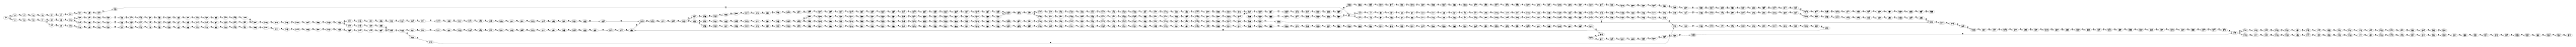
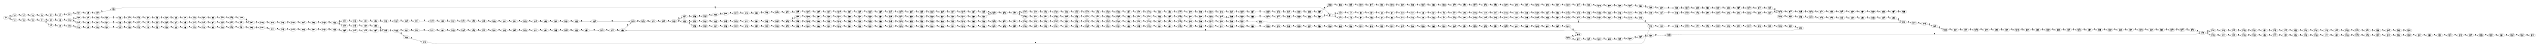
  strict digraph {
    rankdir=LR
    S0
    S1
    S2
    S3
    S4
    S5
    S6
    S7
    S8
    S9
    S10
    S11
    S12
    S13
    S14
    S15
    S16
    S17
    S18
    S19
    S20
    S21
    S22
    S23
    S24
    S25
    S26
    S27
    S28
    S29
    S30
    S31
    S32
    S33
    S34
    S35
    S36
    S37
    S38
    S39
    S40
    S41
    S42
    S43
    S44
    S45
    S46
    S47
    S48
    S49
    S50
    S51
    S52
    S53
    S54
    S55
    S56
    S57
    S58
    S59
    S60
    S61
    S62
    S63
    S64
    S65
    S66
    S67
    S68
    S69
    S70
    S71
    S72
    S73
    S74
    S75
    S76
    S77
    S78
    S79
    S80
    S81
    S82
    S83
    S84
    S85
    S86
    S87
    S88
    S89
    S90
    S91
    S92
    S93
    S94
    S95
    S96
    S97
    S98
    S99
    S100
    S101
    S102
    S103
    S104
    S105
    S106
    S107
    S108
    S109
    S110
    S111
    S112
    S113
    S114
    S115
    S116
    S117
    S118
    S119
    S120
    S121
    S122
    S123
    S124
    S125
    S126
    S127
    S128
    S129
    S130
    S131
    S132
    S133
    S134
    S135
    S136
    S137
    S138
    S139
    S140
    S141
    S142
    S143
    S144
    S145
    S146
    S147
    S148
    S149
    S150
    S151
    S152
    S153
    S154
    S155
    S156
    S157
    S158
    S159
    S160
    S161
    S162
    S163
    S164
    S165
    S166
    S167
    S168
    S169
    S170
    S171
    S172
    S173
    S174
    S175
    S176
    S177
    S178
    S179
    S180
    S181
    S182
    S183
    S184
    S185
    S186
    S187
    S188
    S189
    S190
    S191
    S192
    S193
    S194
    S195
    S196
    S197
    S198
    S199
    S200
    S201
    S202
    S203
    S204
    S205
    S206
    S207
    S208
    S209
    S210
    S211
    S212
    S213
    S214
    S215
    S216
    S217
    S218
    S219
    S220
    S221
    S222
    S223
    S224
    S225
    S226
    S227
    S228
    S229
    S230
    S231
    S232
    S233
    S234
    S235
    S236
    S237
    S238
    S239
    S240
    S241
    S242
    S243
    S244
    S245
    S246
    S247
    S248
    S249
    S250
    S251
    S252
    S253
    S254
    S255
    S256
    S257
    S258
    S259
    S260
    S261
    S262
    S263
    S264
    S265
    S266
    S267
    S268
    S269
    S270
    S271
    S272
    S273
    S274
    S275
    S276
    S277
    S278
    S279
    S280
    S281
    S282
    S283
    S284
    S285
    S286
    S287
    S288
    S289
    S290
    S291
    S292
    S293
    S294
    S295
    S296
    S297
    S298
    S299
    S300
    S301
    S302
    S303
    S304
    S305
    S306
    S307
    S308
    S309
    S310
    S311
    S312
    S313
    S314
    S315
    S316
    S317
    S318
    S319
    S320
    S321
    S322
    S323
    S324
    S325
    S326
    S327
    S328
    S329
    S330
    S331
    S332
    S333
    S334
    S335
    S336
    S337
    S338
    S339
    S340
    S341
    S342
    S343
    S344
    S345
    S346
    S347
    S348
    S349
    S350
    S351
    S352
    S353
    S354
    S355
    S356
    S357
    S358
    S359
    S360
    S361
    S362
    S363
    S364
    S365
    S366
    S367
    S368
    S369
    S370
    S371
    S372
    S373
    S374
    S375
    S376
    S377
    S378
    S379
    S380
    S381
    S382
    S383
    S384
    S385
    S386
    S387
    S388
    S389
    S390
    S391
    S392
    S393
    S394
    S395
    S396
    S397
    S398
    S399
    S400
    S401
    S402
    S403
    S404
    S405
    S406
    S407
    S408
    S409
    S410
    S411
    S412
    S413
    S414
    S415
    S416
    S417
    S418
    S419
    S420
    S421
    S422
    S423
    S424
    S425
    S426
    S427
    S428
    S429
    S430
    S431
    S432
    S433
    S434
    S435
    S436
    S437
    S438
    S439
    S440
    S441
    S442
    S443
    S444
    S445
    S446
    S447
    S448
    S449
    S450
    S451
    S452
    S453
    S454
    S455
    S456
    S457
    S458
    S459
    S460
    S461
    S462
    S463
    S464
    S465
    S466
    S467
    S468
    S469
    S470
    S471
    S472
    S473
    S474
    S475
    S476
    S477
    S478
    S479
    S480
    S481
    S482
    S483
    S484
    S485
    S486
    S487
    S488
    S489
    S490
    S491
    S492
    S493
    S494
    S495
    S496
    S497
    S498
    S499
    S500
    S501
    S502
    S503
    S504
    S505
    S506
    S507
    S508
    S509
    S510
    S511
    S512
    S513
    S514
    S515
    S516
    S517
    S518
    S519
    S520
    S521
    S522
    S523
    S524
    S525
    S526
    S527
    S528
    S529
    S530
    S531
    S532
    S533
    S534
    S535
    S536
    S537
    S538
    S539
    S540
    S541
    S542
    S543
    S544
    S545
    S546
    S547
    S548
    S549
    S550
    S551
    S552
    S553
    S554
    S555
    S556
    S557
    S558
    S559
    S560
    S561
    S562
    S563
    S564
    S565
    S566
    S567
    S568
    S569
    S570
    S571
    S572
    S573
    S574
    S575
    S576
    S577
    S578
    S579
    S580
    S581
    S582
    S583
    S584
    S585
    S586
    S587
    S588
    S589
    S590
    S591
    S592
    S593
    S594
    S595
    S596
    S597
    S598
    S599
    S600
    S601
    S602
    S603
    S604
    S605
    S606
    S607
    S608
    S609
    S610
    S611
    S612
    S613
    S614
    S616
    S615
    S617
    S618
    S619
    S620
    S621
    S622
    S623
    S624
    S625
    S626
    S627
    S628
    S629
    S630
    S631
    S632
    S633
    S634
    S635
    S636
    S637
    S638
    S639
    S640
    S641
    S642
    S643
    S644
    S645
    S646
    S647
    S648
    S649
    S650
    S651
    S652
    S653
    S654
    S655
    S0 -> S1 [label=A]
    S0 -> S2 [label=T]
    S1 -> S3 [label=C]
    S2 -> S4 [label=C]
    S3 -> S5 [label=G]
    S4 -> S6 [label=G]
    S5 -> S7 [label=G]
    S6 -> S8 [label=G]
    S7 -> S9 [label=T]
    S7 -> S10 [label=C]
    S8 -> S11 [label=C]
    S9 -> S12 [label=A]
    S10 -> S13 [label=A]
    S11 -> S14 [label=A]
    S12 -> S15 [label=C]
    S13 -> S16 [label=C]
    S14 -> S17 [label=C]
    S15 -> S18 [label=G]
    S16 -> S19 [label=C]
    S16 -> S20 [label=T]
    S17 -> S21 [label=G]
    S18 -> S22 [label=A]
    S19 -> S23 [label=G]
    S20 -> S24 [label=G]
    S21 -> S25 [label=C]
    S22 -> S26 [label=A]
    S23 -> S27 [label=G]
    S24 -> S28 [label=G]
    S25 -> S29 [label=G]
    S26 -> S30 [label=G]
    S27 -> S31 [label=G]
    S28 -> S32 [label=G]
    S29 -> S33 [label=C]
    S30 -> S34 [label=A]
    S31 -> S35 [label=A]
    S32 -> S36 [label=A]
    S33 -> S37 [label=G]
    S34 -> S38 [label=A]
    S35 -> S39 [label=A]
    S36 -> S40 [label=A]
    S37 -> S41 [label=C]
    S37 -> S42 [label=G]
    S38 -> S43 [label=G]
    S39 -> S44 [label=T]
    S40 -> S45 [label=C]
    S41 -> S46 [label=G]
    S42 -> S47 [label=C]
    S43 -> S48 [label=T]
    S44 -> S49 [label=T]
    S45 -> S50 [label=T]
    S46 -> S51 [label=T]
    S47 -> S52 [label=T]
    S48 -> S53 [label=G]
    S49 -> S54 [label=G]
    S50 -> S55 [label=G]
    S51 -> S56 [label=C]
    S52 -> S57 [label=G]
    S53 -> S58 [label=T]
    S54 -> S59 [label=A]
    S55 -> S60 [label=G]
    S56 -> S61 [label=G]
    S57 -> S62 [label=G]
    S58 -> S63 [label=C]
    S59 -> S64 [label=A]
    S60 -> S65 [label=A]
    S61 -> S66 [label=A]
    S62 -> S67 [label=A]
    S63 -> S68 [label=C]
    S64 -> S69 [label=C]
    S65 -> S70 [label=C]
    S66 -> S71 [label=C]
    S67 -> S72 [label=A]
    S68 -> S73 [label=T]
    S69 -> S74 [label=C]
    S70 -> S75 [label=C]
    S71 -> S76 [label=G]
    S72 -> S77 [label=T]
    S73 -> S78 [label=G]
    S74 -> S79 [label=C]
    S75 -> S80 [label=C]
    S76 -> S81 [label=C]
    S77 -> S82 [label=G]
    S78 -> S83 [label=G]
    S79 -> S84 [label=G]
    S80 -> S85 [label=G]
    S81 -> S86 [label=G]
    S82 -> S87 [label=G]
    S83 -> S88 [label=C]
    S84 -> S89 [label=T]
    S85 -> S90 [label=T]
    S86 -> S91 [label=C]
    S87 -> S92 [label=G]
    S88 -> S93 [label=C]
    S89 -> S94 [label=C]
    S90 -> S95 [label=C]
    S91 -> S96 [label=C]
    S92 -> S97 [label=G]
    S93 -> S98 [label=T]
    S94 -> S99 [label=T]
    S95 -> S100 [label=T]
    S96 -> S101 [label=T]
    S97 -> S102 [label=T]
    S98 -> S103 [label=G]
    S99 -> S104 [label=C]
    S100 -> S104 [label=C]
    S101 -> S105 [label=C]
    S102 -> S106 [label=C]
    S103 -> S107 [label=G]
    S104 -> S108 [label=G]
    S105 -> S109 [label=G]
    S106 -> S110 [label=C]
    S107 -> S111 [label=G]
    S108 -> S112 [label=G]
    S109 -> S113 [label=G]
    S110 -> S114 [label=G]
    S111 -> S115 [label=T]
    S112 -> S116 [label=C]
    S113 -> S117 [label=G]
    S114 -> S118 [label=C]
    S115 -> S119 [label=C]
    S116 -> S120 [label=A]
    S117 -> S121 [label=C]
    S118 -> S122 [label=C]
    S119 -> S123 [label=C]
    S120 -> S124 [label=C]
    S121 -> S125 [label=T]
    S122 -> S126 [label=G]
    S123 -> S127 [label=C]
    S124 -> S128 [label=C]
    S125 -> S129 [label=C]
    S126 -> S130 [label=G]
    S127 -> S131 [label=G]
    S128 -> S132 [label=G]
    S129 -> S133 [label=A]
    S130 -> S134 [label=A]
    S131 -> S135 [label=A]
    S132 -> S136 [label=A]
    S133 -> S137 [label=C]
    S134 -> S138 [label=A]
    S135 -> S139 [label=G]
    S136 -> S140 [label=G]
    S136 -> S141 [label=A]
    S137 -> S142 [label=G]
    S138 -> S143 [label=C]
    S139 -> S144 [label=T]
    S140 -> S145 [label=T]
    S141 -> S146 [label=T]
    S142 -> S147 [label=T]
    S143 -> S148 [label=T]
    S144 -> S149 [label=C]
    S145 -> S150 [label=C]
    S146 -> S151 [label=G]
    S147 -> S152 [label=C]
    S148 -> S153 [label=G]
    S149 -> S154 [label=C]
    S150 -> S155 [label=C]
    S151 -> S156 [label=T]
    S152 -> S157 [label=C]
    S153 -> S158 [label=C]
    S154 -> S159 [label=A]
    S155 -> S159 [label=A]
    S156 -> S160 [label=A]
    S157 -> S161 [label=A]
    S158 -> S162 [label=A]
    S159 -> S163 [label=G]
    S160 -> S164 [label=G]
    S161 -> S165 [label=G]
    S162 -> S166 [label=A]
    S163 -> S167 [label=T]
    S163 -> S168 [label=C]
    S164 -> S169 [label=T]
    S165 -> S170 [label=C]
    S166 -> S171 [label=C]
    S167 -> S172 [label=A]
    S168 -> S173 [label=T]
    S169 -> S174 [label=T]
    S170 -> S175 [label=T]
    S171 -> S176 [label=C]
    S172 -> S177 [label=G]
    S173 -> S178 [label=T]
    S174 -> S179 [label=T]
    S175 -> S178 [label=T]
    S176 -> S180 [label=A]
    S177 -> S181 [label=G]
    S178 -> S182 [label=C]
    S179 -> S183 [label=C]
    S180 -> S184 [label=G]
    S181 -> S185 [label=G]
    S182 -> S186 [label=A]
    S183 -> S187 [label=A]
    S184 -> S188 [label=A]
    S185 -> S189 [label=T]
    S186 -> S190 [label=C]
    S187 -> S191 [label=C]
    S188 -> S192 [label=A]
    S189 -> S193 [label=C]
    S190 -> S194 [label=G]
    S191 -> S195 [label=T]
    S192 -> S196 [label=C]
    S193 -> S197 [label=A]
    S194 -> S198 [label=C]
    S195 -> S199 [label=C]
    S196 -> S200 [label=A]
    S197 -> S201 [label=C]
    S198 -> S202 [label=C]
    S199 -> S203 [label=C]
    S200 -> S204 [label=G]
    S201 -> S205 [label=T]
    S202 -> S206 [label=C]
    S203 -> S207 [label=T]
    S204 -> S208 [label=C]
    S205 -> S209 [label=C]
    S206 -> S210 [label=T]
    S207 -> S211 [label=T]
    S208 -> S212 [label=C]
    S209 -> S213 [label=G]
    S210 -> S214 [label=T]
    S211 -> S215 [label=T]
    S212 -> S216 [label=G]
    S213 -> S217 [label=C]
    S214 -> S218 [label=C]
    S215 -> S219 [label=C]
    S216 -> S220 [label=T]
    S217 -> S221 [label=T]
    S218 -> S222 [label=A]
    S219 -> S223 [label=A]
    S220 -> S224 [label=C]
    S221 -> S225 [label=T]
    S222 -> S226 [label=T]
    S223 -> S227 [label=T]
-   S224 -> S228 [label=C]
+   S224 -> S643 [label=C]
    S225 -> S229 [label=C]
    S226 -> S230 [label=C]
    S227 -> S231 [label=C]
    S228 -> S232 [label=T]
    S229 -> S233 [label=A]
    S230 -> S234 [label=C]
    S231 -> S235 [label=C]
    S232 -> S236 [label=C]
    S233 -> S237 [label=T]
    S234 -> S238 [label=A]
    S235 -> S239 [label=A]
    S236 -> S240 [label=T]
    S237 -> S241 [label=C]
    S238 -> S242 [label=G]
    S239 -> S242 [label=G]
    S240 -> S243 [label=G]
    S241 -> S244 [label=C]
    S242 -> S245 [label=A]
    S243 -> S246 [label=T]
    S244 -> S238 [label=A]
    S245 -> S247 [label=A]
    S246 -> S248 [label=C]
    S247 -> S249 [label=C]
    S248 -> S250 [label=G]
    S249 -> S251 [label=C]
    S250 -> S252 [label=T]
    S251 -> S253 [label=A]
    S251 -> S254 [label=G]
    S252 -> S255 [label=G]
    S253 -> S256 [label=G]
    S253 -> S257 [label=C]
    S254 -> S258 [label=G]
    S255 -> S259 [label=G]
    S256 -> S260 [label=A]
    S257 -> S261 [label=C]
    S258 -> S262 [label=A]
    S259 -> S263 [label=T]
    S260 -> S264 [label=C]
    S261 -> S265 [label=A]
    S262 -> S266 [label=C]
    S263 -> S267 [label=A]
    S264 -> S268 [label=T]
    S265 -> S269 [label=C]
    S266 -> S270 [label=G]
    S267 -> S271 [label=C]
    S268 -> S272 [label=C]
    S269 -> S273 [label=C]
    S270 -> S274 [label=C]
    S271 -> S275 [label=C]
    S272 -> S276 [label=C]
    S273 -> S277 [label=C]
    S274 -> S278 [label=C]
    S275 -> S279 [label=G]
    S276 -> S280 [label=C]
    S277 -> S281 [label=C]
    S278 -> S282 [label=C]
    S279 -> S283 [label=G]
    S280 -> S284 [label=A]
    S281 -> S285 [label=T]
    S282 -> S286 [label=A]
    S283 -> S287 [label=T]
    S284 -> S288 [label=T]
    S285 -> S289 [label=T]
    S286 -> S290 [label=T]
    S287 -> S291 [label=G]
    S288 -> S292 [label=C]
    S289 -> S293 [label=C]
    S290 -> S294 [label=C]
    S291 -> S295 [label=G]
    S292 -> S296 [label=T]
    S293 -> S297 [label=C]
    S293 -> S298 [label=G]
    S294 -> S299 [label=G]
    S295 -> S300 [label=T]
    S296 -> S301 [label=G]
    S297 -> S302 [label=T]
    S298 -> S303 [label=A]
    S299 -> S304 [label=T]
    S300 -> S305 [label=T]
    S301 -> S306 [label=C]
    S302 -> S307 [label=G]
    S303 -> S308 [label=T]
    S304 -> S309 [label=C]
    S305 -> S310 [label=A]
    S306 -> S311 [label=C]
    S307 -> S312 [label=T]
    S308 -> S313 [label=C]
    S309 -> S314 [label=C]
    S310 -> S315 [label=G]
    S311 -> S316 [label=A]
    S312 -> S317 [label=C]
    S313 -> S318 [label=G]
    S314 -> S319 [label=T]
    S315 -> S320 [label=A]
    S316 -> S321 [label=G]
    S317 -> S322 [label=C]
    S318 -> S323 [label=T]
    S319 -> S324 [label=C]
    S320 -> S325 [label=A]
    S321 -> S326 [label=T]
    S322 -> S327 [label=T]
    S323 -> S328 [label=T]
    S324 -> S329 [label=T]
    S325 -> S330 [label=G]
    S326 -> S331 [label=C]
    S327 -> S332 [label=T]
    S328 -> S333 [label=T]
    S329 -> S334 [label=T]
    S330 -> S335 [label=G]
    S331 -> S336 [label=G]
    S332 -> S337 [label=G]
    S333 -> S338 [label=G]
    S334 -> S339 [label=C]
    S335 -> S340 [label=G]
    S336 -> S341 [label=T]
    S337 -> S342 [label=T]
    S338 -> S343 [label=T]
    S339 -> S344 [label=T]
    S340 -> S345 [label=G]
    S341 -> S346 [label=A]
    S342 -> S347 [label=A]
    S343 -> S348 [label=A]
    S344 -> S349 [label=C]
    S345 -> S350 [label=G]
    S346 -> S351 [label=A]
    S347 -> S352 [label=G]
    S348 -> S353 [label=G]
    S349 -> S354 [label=G]
    S350 -> S355 [label=T]
    S351 -> S356 [label=G]
    S352 -> S357 [label=G]
    S353 -> S358 [label=G]
    S354 -> S359 [label=G]
    S355 -> S360 [label=C]
    S356 -> S361 [label=A]
    S357 -> S362 [label=A]
    S358 -> S363 [label=A]
    S359 -> S364 [label=A]
    S360 -> S365 [label=C]
    S361 -> S366 [label=C]
    S362 -> S367 [label=G]
    S363 -> S368 [label=A]
    S364 -> S369 [label=G]
    S365 -> S370 [label=G]
    S366 -> S371 [label=G]
    S367 -> S372 [label=A]
    S368 -> S373 [label=A]
    S369 -> S374 [label=A]
    S370 -> S375 [label=T]
    S371 -> S376 [label=G]
    S372 -> S377 [label=G]
    S373 -> S378 [label=G]
    S374 -> S379 [label=G]
    S375 -> S380 [label=C]
    S376 -> S381 [label=C]
    S377 -> S382 [label=G]
    S378 -> S383 [label=G]
    S379 -> S384 [label=G]
    S380 -> S385 [label=G]
    S381 -> S386 [label=T]
    S382 -> S387 [label=T]
    S383 -> S388 [label=T]
    S384 -> S389 [label=T]
    S385 -> S390 [label=G]
    S386 -> S391 [label=C]
    S387 -> S392 [label=C]
    S388 -> S393 [label=C]
    S389 -> S392 [label=C]
    S390 -> S394 [label=A]
    S391 -> S395 [label=T]
    S392 -> S396 [label=C]
    S393 -> S397 [label=C]
    S394 -> S398 [label=A]
    S395 -> S399 [label=C]
    S396 -> S400 [label=C]
    S397 -> S401 [label=C]
    S398 -> S402 [label=C]
    S399 -> S403 [label=G]
    S400 -> S404 [label=A]
    S400 -> S405 [label=G]
    S401 -> S406 [label=G]
    S402 -> S407 [label=A]
    S402 -> S408 [label=T]
    S403 -> S409 [label=A]
    S404 -> S410 [label=G]
    S405 -> S411 [label=G]
    S406 -> S412 [label=A]
    S407 -> S413 [label=G]
    S408 -> S414 [label=A]
    S409 -> S415 [label=A]
    S410 -> S416 [label=A]
    S411 -> S417 [label=A]
    S412 -> S418 [label=A]
    S413 -> S419 [label=G]
    S414 -> S420 [label=C]
    S415 -> S421 [label=G]
    S416 -> S422 [label=G]
    S417 -> S423 [label=G]
    S418 -> S424 [label=G]
    S419 -> S425 [label=A]
    S420 -> S426 [label=A]
    S421 -> S427 [label=T]
    S422 -> S428 [label=C]
    S423 -> S429 [label=G]
    S424 -> S430 [label=T]
    S425 -> S431 [label=A]
    S426 -> S432 [label=A]
    S427 -> S433 [label=C]
    S428 -> S434 [label=C]
    S429 -> S435 [label=C]
    S430 -> S436 [label=C]
    S431 -> S437 [label=T]
    S432 -> S438 [label=C]
    S433 -> S439 [label=G]
    S434 -> S440 [label=A]
    S435 -> S441 [label=G]
    S436 -> S442 [label=G]
    S437 -> S443 [label=A]
    S438 -> S444 [label=G]
    S439 -> S445 [label=C]
    S440 -> S446 [label=C]
    S441 -> S447 [label=T]
    S442 -> S448 [label=A]
    S443 -> S449 [label=G]
    S444 -> S450 [label=A]
    S445 -> S451 [label=G]
    S446 -> S452 [label=G]
    S447 -> S453 [label=G]
    S448 -> S454 [label=G]
    S449 -> S455 [label=T]
    S450 -> S456 [label=A]
    S451 -> S457 [label=G]
    S452 -> S458 [label=G]
    S453 -> S459 [label=G]
    S454 -> S460 [label=G]
    S455 -> S461 [label=C]
    S456 -> S462 [label=A]
    S457 -> S463 [label=C]
    S458 -> S464 [label=T]
    S459 -> S465 [label=T]
    S460 -> S466 [label=T]
    S461 -> S467 [label=T]
    S462 -> S468 [label=A]
    S463 -> S469 [label=T]
    S464 -> S470 [label=T]
    S465 -> S471 [label=A]
    S466 -> S472 [label=A]
    S467 -> S473 [label=C]
    S468 -> S474 [label=C]
    S469 -> S475 [label=A]
    S470 -> S476 [label=A]
    S471 -> S477 [label=T]
    S472 -> S478 [label=T]
    S473 -> S479 [label=T]
    S474 -> S480 [label=A]
    S475 -> S481 [label=T]
    S476 -> S482 [label=C]
    S477 -> S483 [label=G]
    S478 -> S484 [label=A]
    S479 -> S485 [label=C]
    S480 -> S486 [label=G]
    S481 -> S487 [label=A]
    S482 -> S488 [label=T]
    S483 -> S489 [label=A]
    S484 -> S490 [label=A]
    S485 -> S491 [label=T]
    S486 -> S492 [label=A]
    S487 -> S493 [label=G]
    S488 -> S494 [label=G]
    S489 -> S495 [label=G]
    S490 -> S496 [label=G]
    S491 -> S497 [label=G]
    S492 -> S498 [label=A]
    S493 -> S499 [label=T]
    S494 -> S500 [label=C]
    S495 -> S501 [label=C]
    S496 -> S502 [label=T]
    S497 -> S503 [label=A]
    S498 -> S504 [label=G]
    S499 -> S505 [label=A]
    S500 -> S506 [label=A]
    S501 -> S507 [label=G]
    S502 -> S508 [label=C]
    S503 -> S509 [label=G]
    S504 -> S510 [label=G]
    S505 -> S511 [label=G]
    S506 -> S512 [label=G]
    S507 -> S513 [label=G]
    S508 -> S514 [label=G]
    S509 -> S515 [label=T]
    S510 -> S516 [label=G]
    S511 -> S517 [label=C]
    S512 -> S518 [label=A]
    S513 -> S519 [label=T]
    S514 -> S520 [label=T]
    S515 -> S521 [label=A]
    S516 -> S522 [label=G]
    S517 -> S523 [label=C]
    S518 -> S524 [label=C]
-   S519 -> S524 [label=C]
+   S519 -> S525 [label=C]
    S520 -> S526 [label=G]
    S522 -> S527 [label=T]
    S523 -> S528 [label=G]
    S524 -> S529 [label=G]
    S525 -> S530 [label=G]
    S526 -> S531 [label=G]
    S527 -> S532 [label=C]
    S528 -> S533 [label=A]
    S529 -> S534 [label=G]
    S530 -> S535 [label=C]
    S531 -> S536 [label=T]
    S532 -> S537 [label=T]
    S533 -> S538 [label=A]
    S534 -> S539 [label=A]
    S535 -> S540 [label=A]
    S536 -> S267 [label=A]
    S537 -> S541 [label=C]
    S538 -> S542 [label=A]
    S539 -> S543 [label=C]
    S540 -> S544 [label=C]
    S541 -> S545 [label=T]
    S542 -> S546 [label=C]
    S543 -> S547 [label=A]
    S544 -> S548 [label=G]
    S545 -> S549 [label=C]
    S546 -> S550 [label=C]
    S547 -> S551 [label=C]
    S548 -> S552 [label=C]
    S549 -> S553 [label=G]
    S550 -> S554 [label=C]
    S551 -> S555 [label=A]
    S552 -> S556 [label=G]
    S553 -> S557 [label=T]
    S554 -> S558 [label=C]
    S555 -> S559 [label=C]
    S556 -> S560 [label=C]
    S557 -> S561 [label=G]
    S558 -> S562 [label=G]
    S559 -> S563 [label=C]
    S560 -> S37 [label=G]
    S561 -> S564 [label=G]
    S562 -> S565 [label=A]
    S563 -> S566 [label=T]
    S564 -> S567 [label=T]
    S565 -> S568 [label=C]
    S566 -> S569 [label=C]
    S567 -> S570 [label=A]
    S568 -> S571 [label=T]
    S569 -> S572 [label=T]
    S571 -> S573 [label=A]
    S572 -> S574 [label=A]
    S573 -> S575 [label=G]
    S574 -> S576 [label=G]
    S575 -> S577 [label=A]
    S576 -> S578 [label=A]
    S577 -> S579 [label=A]
    S578 -> S580 [label=A]
    S579 -> S581 [label=T]
    S580 -> S582 [label=C]
    S581 -> S583 [label=C]
    S582 -> S584 [label=G]
    S583 -> S585 [label=G]
    S584 -> S586 [label=A]
    S585 -> S587 [label=G]
    S586 -> S588 [label=G]
    S587 -> S589 [label=G]
    S588 -> S590 [label=G]
    S589 -> S591 [label=T]
    S590 -> S592 [label=T]
    S591 -> S593 [label=A]
    S592 -> S594 [label=G]
    S593 -> S595 [label=T]
    S594 -> S596 [label=T]
    S595 -> S597 [label=C]
    S596 -> S598 [label=C]
    S597 -> S599 [label=C]
    S598 -> S600 [label=C]
    S599 -> S601 [label=C]
    S600 -> S602 [label=C]
    S601 -> S603 [label=G]
    S602 -> S604 [label=T]
    S603 -> S605 [label=A]
    S604 -> S606 [label=G]
    S605 -> S607 [label=A]
    S606 -> S608 [label=T]
    S607 -> S609 [label=A]
    S608 -> S610 [label=C]
    S609 -> S611 [label=G]
    S610 -> S612 [label=C]
    S611 -> S613 [label=T]
    S612 -> S614 [label=T]
    S614 -> S616 [label=A]
    S616 -> S618 [label=C]
    S615 -> S613 [label=G]
    S615 -> S617 [label=T]
    S617 -> S619 [label=C]
    S618 -> S620 [label=T]
    S619 -> S621 [label=G]
    S620 -> S622 [label=A]
    S621 -> S623 [label=T]
    S622 -> S624 [label=C]
    S623 -> S625 [label=C]
    S624 -> S626 [label=C]
    S625 -> S627 [label=G]
    S626 -> S628 [label=A]
    S627 -> S629 [label=G]
    S628 -> S630 [label=G]
    S629 -> S631 [label=A]
    S630 -> S632 [label=G]
    S631 -> S633 [label=A]
    S632 -> S634 [label=A]
    S633 -> S402 [label=C]
    S634 -> S635 [label=G]
    S635 -> S636 [label=A]
    S636 -> S637 [label=G]
    S637 -> S638 [label=T]
    S638 -> S639 [label=C]
    S639 -> S640 [label=A]
    S640 -> S641 [label=G]
    S641 -> S642 [label=G]
    S642 -> S643 [label=A]
    S643 -> S644 [label=C]
    S644 -> S645 [label=C]
    S645 -> S646 [label=A]
    S646 -> S647 [label=G]
    S647 -> S648 [label=T]
    S648 -> S649 [label=C]
    S649 -> S650 [label=T]
    S650 -> S651 [label=C]
    S651 -> S652 [label=T]
    S652 -> S653 [label=G]
    S653 -> S654 [label=T]
    S654 -> S655 [label=A]
  }
